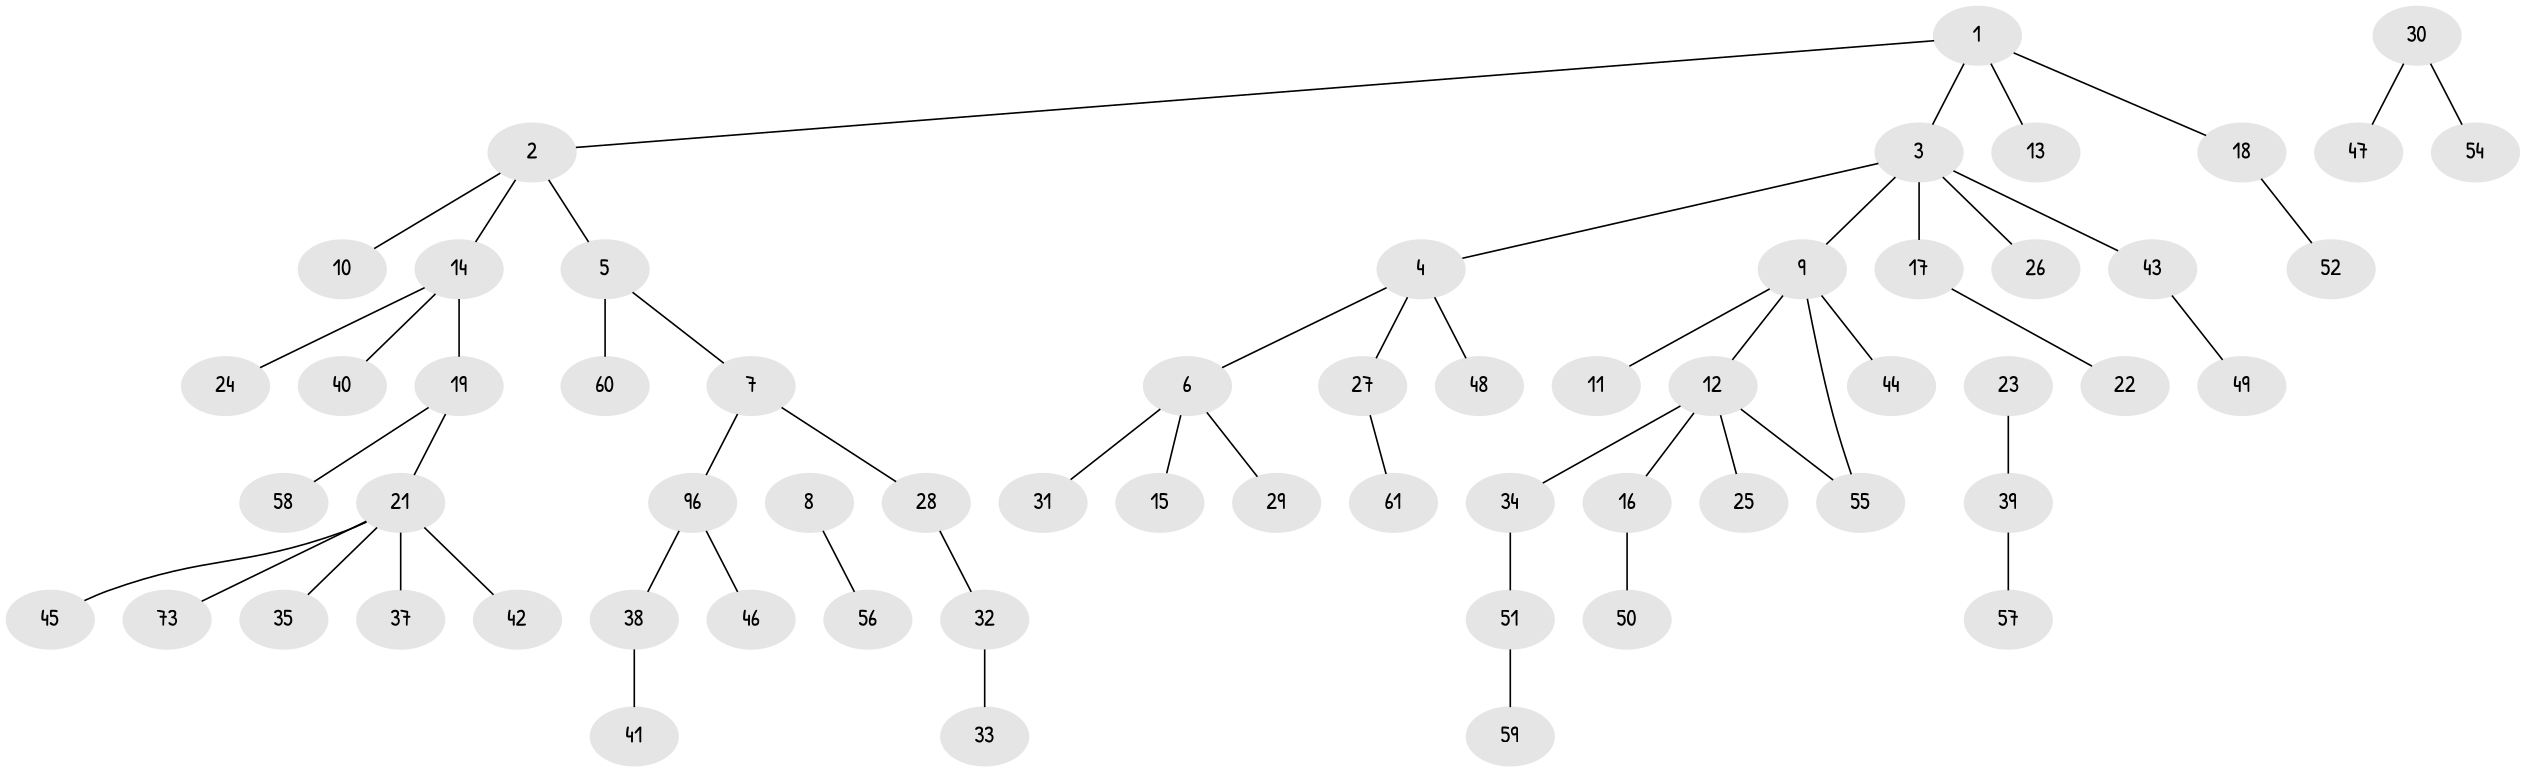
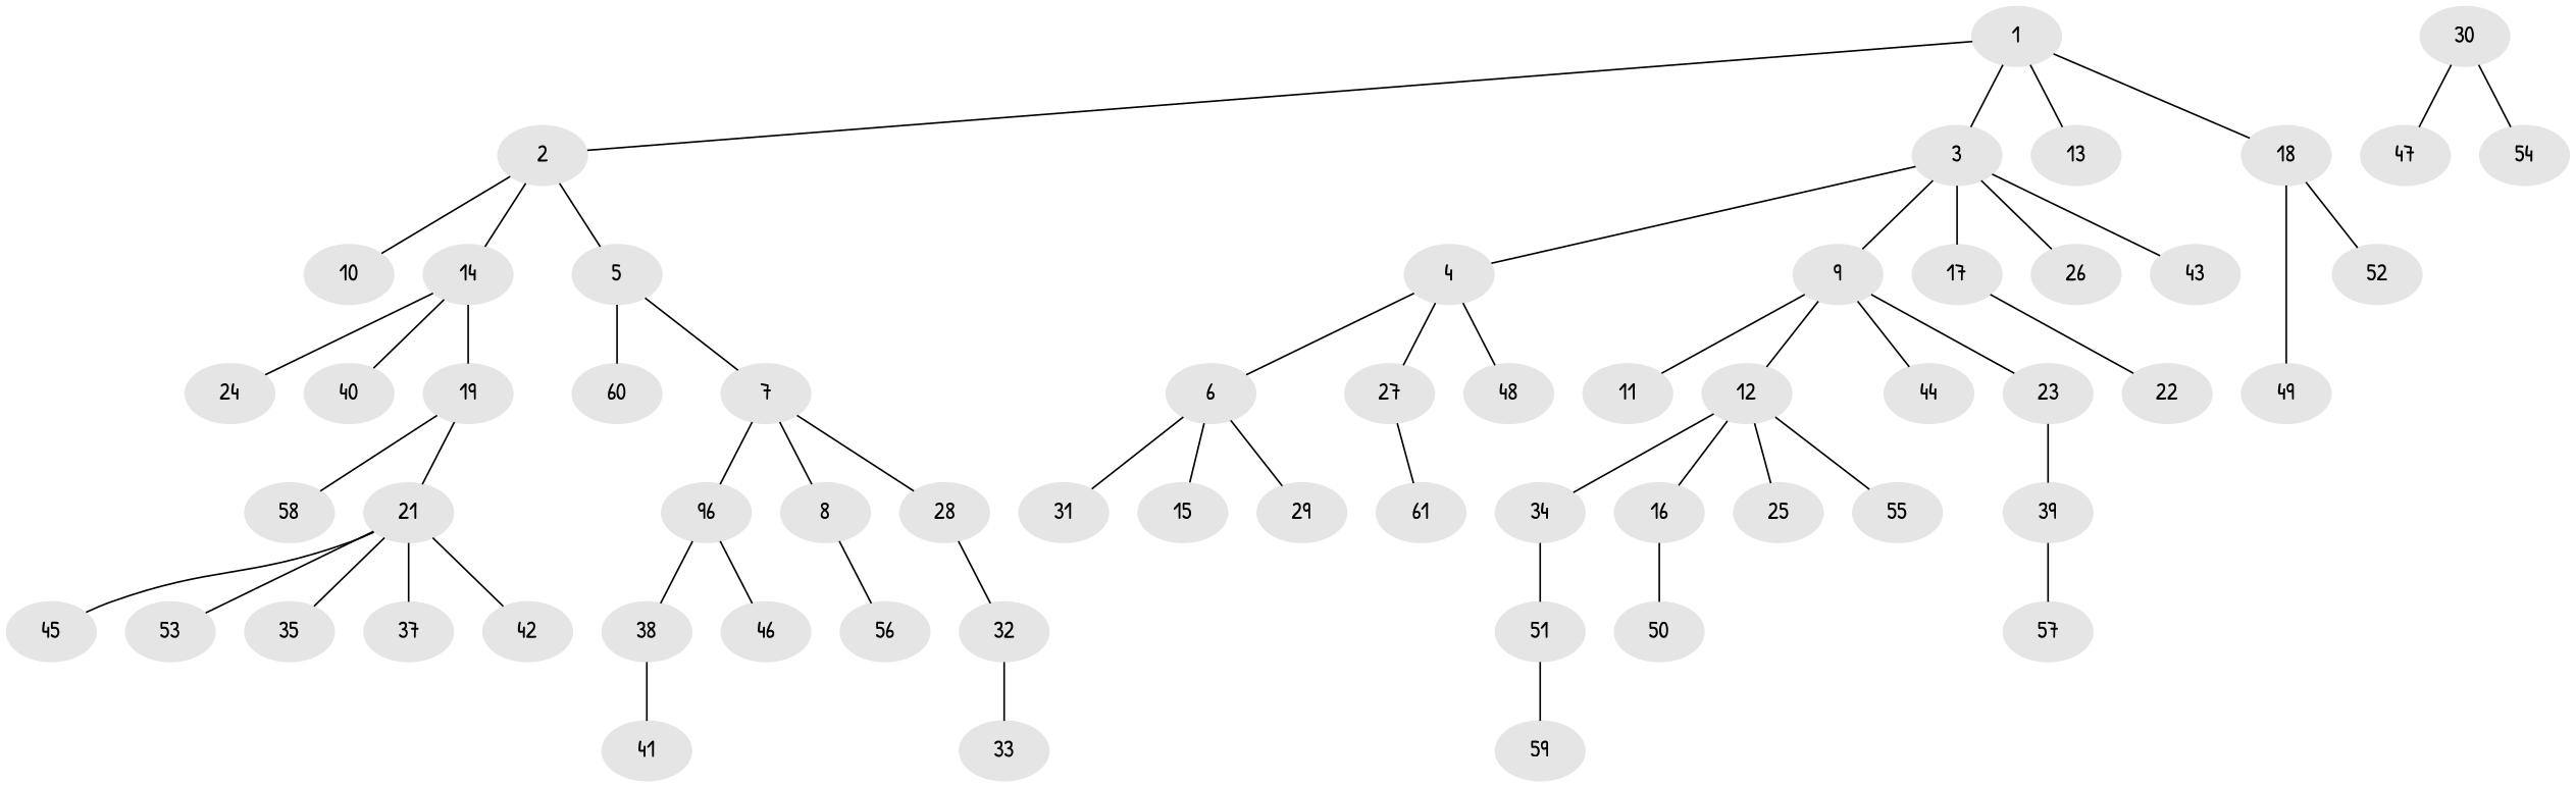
  graph {
    fontname="Patrick Hand"
    node [color=gray90 fontname="Patrick Hand" style=filled]
    edge [fontname="Patrick Hand"]
    1
    2
    3
    13
    18
    5
    10
    14
    4
    9
    17
    26
    43
    49
    52
    7
    60
    19
    24
    40
    6
    27
    48
    11
    12
    23
    44
    22
    15
    29
    31
    61
    8
    28
    n35 [label=96]
    56
    32
    38
    46
    16
    25
    34
    55
    39
    50
    51
    21
    58
    35
    37
    42
    45
-   53 [label=73]
+   53
    30
    47
    54
    57
    33
    59
    41
    1 -- 2
    1 -- 3
    1 -- 13
    1 -- 18
    2 -- 5
    2 -- 10
    2 -- 14
    3 -- 4
    3 -- 9
    3 -- 17
    3 -- 26
    3 -- 43
-   43 -- 49
+   18 -- 49
    18 -- 52
    5 -- 7
    5 -- 60
    14 -- 19
    14 -- 24
    14 -- 40
    4 -- 6
    4 -- 27
    4 -- 48
    9 -- 11
    9 -- 12
-   9 -- 55
+   9 -- 23
    9 -- 44
    17 -- 22
+   7 -- 8
    7 -- 28
    7 -- n35
    19 -- 21
    19 -- 58
    6 -- 15
    6 -- 29
    6 -- 31
    27 -- 61
    12 -- 16
    12 -- 25
    12 -- 34
    12 -- 55
    23 -- 39
    8 -- 56
    28 -- 32
    n35 -- 38
    n35 -- 46
    32 -- 33
    38 -- 41
    16 -- 50
    34 -- 51
    39 -- 57
    51 -- 59
    21 -- 35
    21 -- 37
    21 -- 42
    21 -- 45
    21 -- 53
    30 -- 47
    30 -- 54
  }
